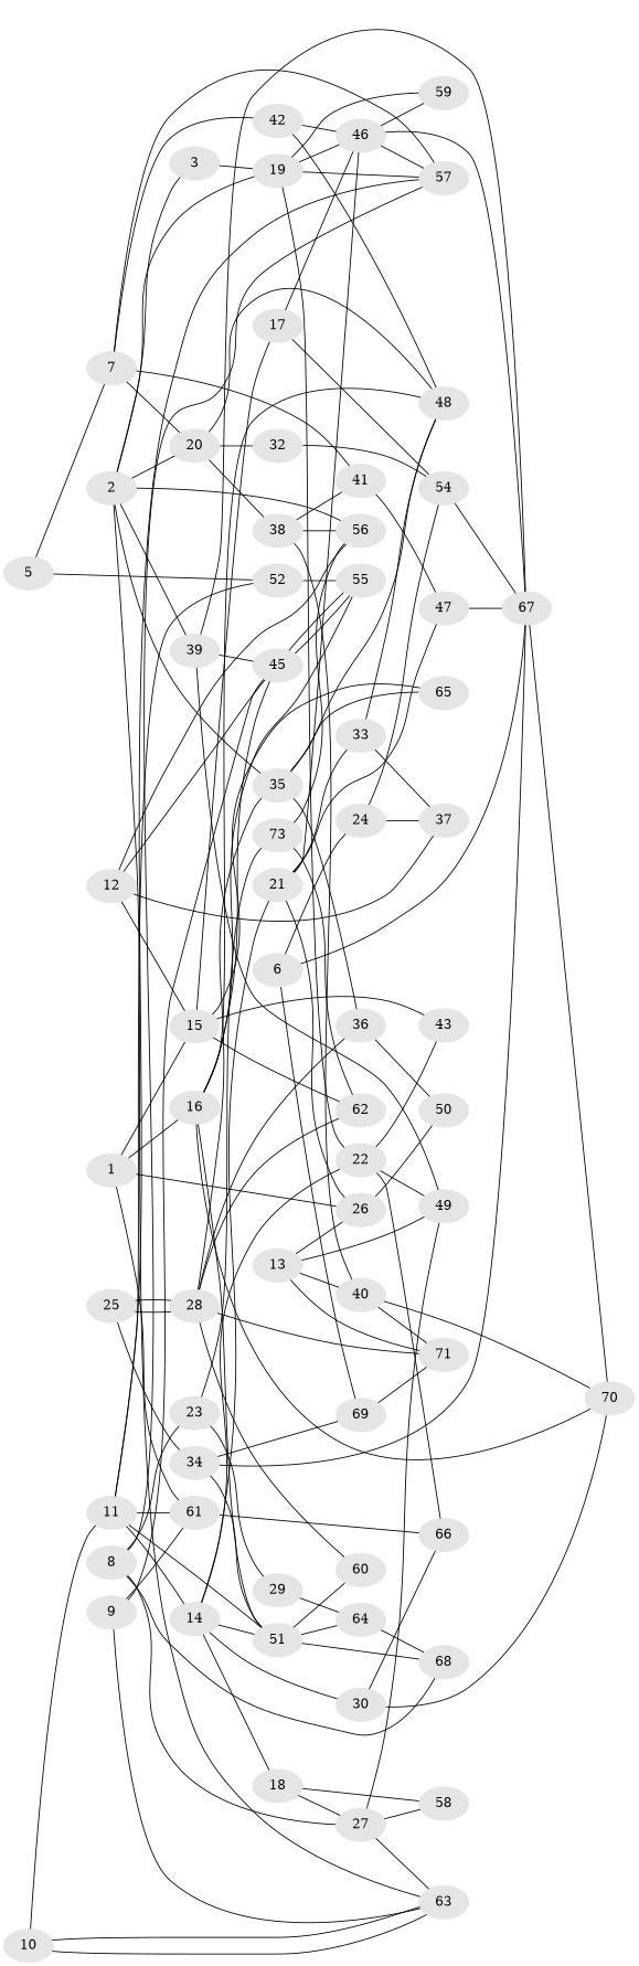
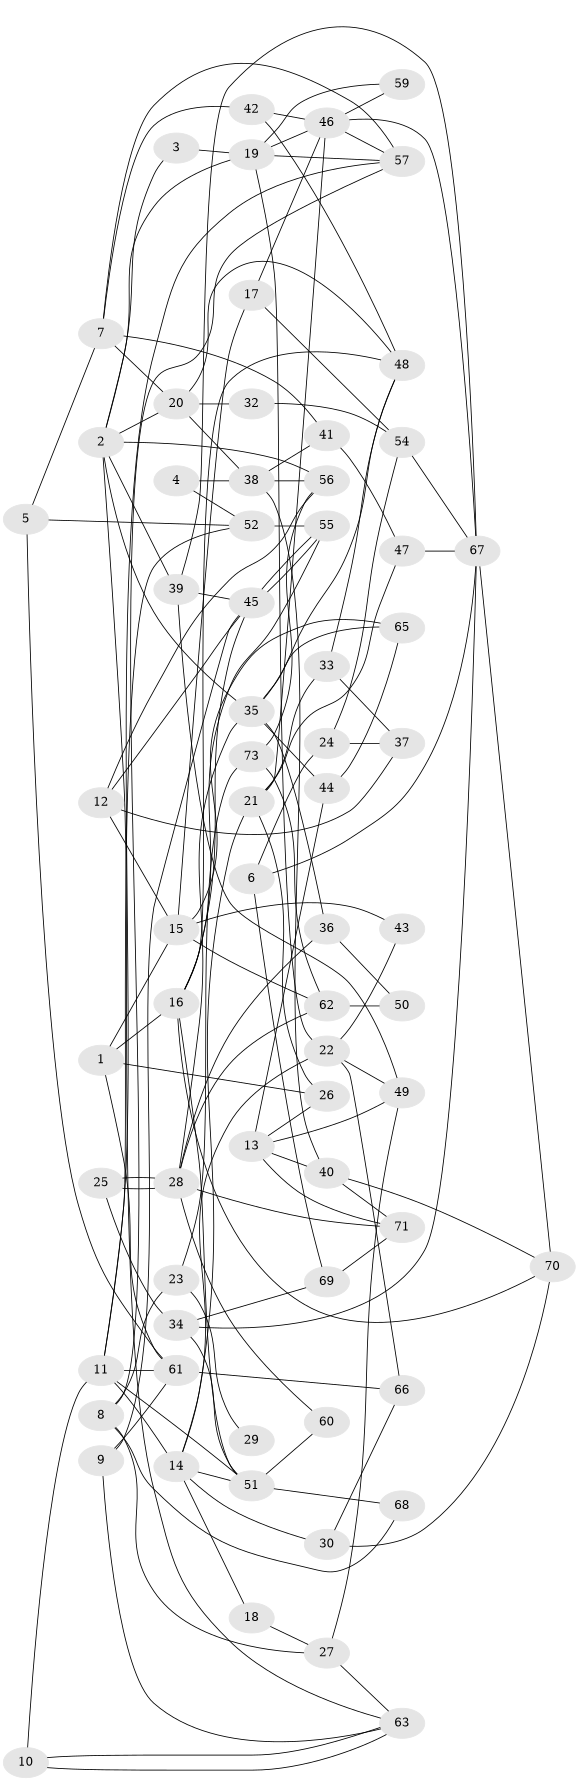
  graph {
    rankdir=LR
    node [color=gray90 style=filled]
    1
    15
    16
    26
    61
    17
    43
    62
    65
    48
    45
    51
    55
    70
    50
    66
    2
    3
    19
    20
    35
    39
    56
    63
    57
    22
    46
    59
    38
    32
+   44
    36
    67
    49
+   4
    52
    41
    40
    5
    7
    42
    6
    24
    69
    37
    54
    71
    47
    8
    23
    27
    68
    29
    n54 [label=73]
-   58
    9
    10
    11
    14
    18
    21
    30
    60
-   64
    12
    13
    33
    25
    28
    34
    1 -- 15
    1 -- 16
    1 -- 26
    1 -- 61
    15 -- 17
    15 -- 43
    15 -- 62
    15 -- 65
    16 -- 48
    16 -- 45
    16 -- 51
    16 -- 55
    16 -- 70
-   26 -- 50
+   62 -- 50
    61 -- 66
    17 -- 46
    17 -- 54
    45 -- 55
    45 -- 55
    51 -- 68
    51 -- 60
-   51 -- 64
    2 -- 3
    2 -- 19
    2 -- 20
    2 -- 35
    2 -- 39
    2 -- 56
    2 -- 63
    3 -- 19
    19 -- 57
    19 -- 22
    19 -- 46
    19 -- 59
    20 -- 48
    20 -- 38
    20 -- 32
    35 -- 65
    35 -- 48
+   35 -- 44
    35 -- 36
    39 -- 45
    39 -- 67
    39 -- 49
    22 -- 43
    22 -- 66
    22 -- 49
    46 -- 57
    46 -- 59
    46 -- 67
    38 -- 56
    38 -- 41
    38 -- 40
    32 -- 54
+   44 -- 65
    36 -- 50
    67 -- 70
+   4 -- 38
+   4 -- 52
    52 -- 55
    41 -- 47
    40 -- 70
    40 -- 71
+   5 -- 61
    5 -- 52
    5 -- 7
    7 -- 20
    7 -- 57
    7 -- 41
    7 -- 42
    42 -- 48
    42 -- 46
    6 -- 67
    6 -- 24
    6 -- 69
    24 -- 37
    24 -- 54
    69 -- 71
    54 -- 67
    47 -- 67
    8 -- 57
    8 -- 23
    8 -- 27
    8 -- 68
    23 -- 29
    23 -- n54
    27 -- 63
    27 -- 49
-   27 -- 58
-   29 -- 64
    n54 -- 62
    n54 -- 56
    9 -- 61
    9 -- 45
    9 -- 63
    10 -- 63
    10 -- 63
    10 -- 11
    11 -- 61
    11 -- 51
    11 -- 57
    11 -- 52
    11 -- 14
    14 -- 51
    14 -- 22
    14 -- 18
    14 -- 21
    14 -- 30
    18 -- 27
-   18 -- 58
    21 -- 26
    21 -- 46
    21 -- 47
    21 -- 33
    30 -- 70
    30 -- 66
-   64 -- 68
    12 -- 15
    12 -- 45
    12 -- 56
    12 -- 37
    13 -- 26
+   13 -- 44
    13 -- 49
    13 -- 40
    13 -- 71
    33 -- 48
    33 -- 37
    25 -- 28
    25 -- 28
    25 -- 34
    28 -- 62
    28 -- 35
    28 -- 36
    28 -- 71
    28 -- 60
    34 -- 51
    34 -- 67
    34 -- 69
  }
